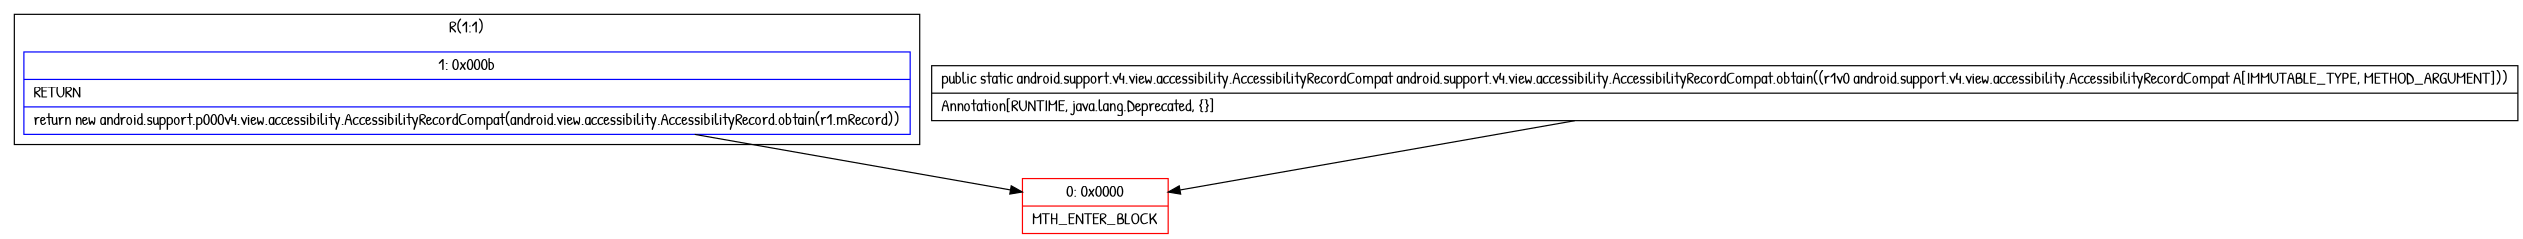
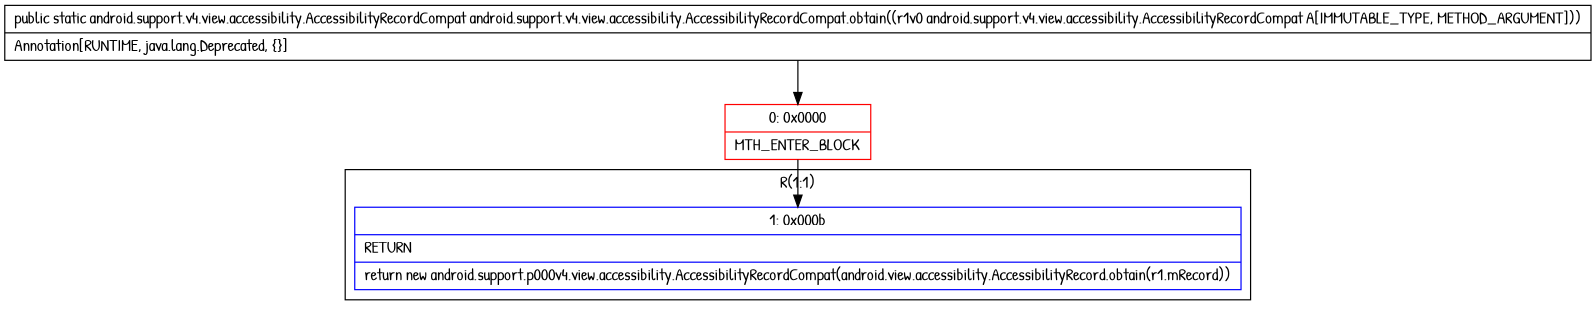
  digraph {
    fontname="Patrick Hand"
    node [shape=record fontname="Patrick Hand"]
    edge [fontname="Patrick Hand"]
    n1 [color=blue label="{1\:\ 0x000b|RETURN\l|return new android.support.p000v4.view.accessibility.AccessibilityRecordCompat(android.view.accessibility.AccessibilityRecord.obtain(r1.mRecord))\l}"]
    n2 [color=red label="{0\:\ 0x0000|MTH_ENTER_BLOCK\l}"]
    n3 [label="{public static android.support.v4.view.accessibility.AccessibilityRecordCompat android.support.v4.view.accessibility.AccessibilityRecordCompat.obtain((r1v0 android.support.v4.view.accessibility.AccessibilityRecordCompat A[IMMUTABLE_TYPE, METHOD_ARGUMENT]))  | Annotation[RUNTIME, java.lang.Deprecated, \{\}]\l}"]
    subgraph cluster_1 {
      label="R(1:1)"
      n1
    }
-   n1 -> n2
+   n2 -> n1
    n3 -> n2
  }
